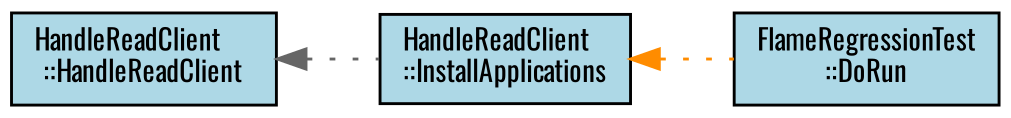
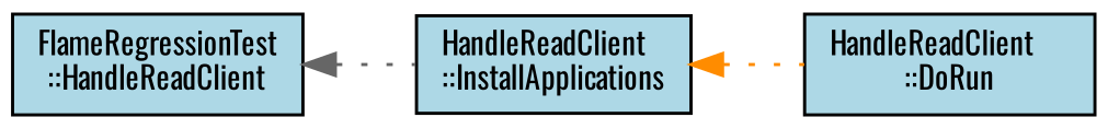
  digraph {
    fontname=Oswald
    rankdir=LR
    node [color=black fillcolor=lightblue fontname=Oswald fontsize=10 shape=record style=filled]
    edge [dir=back fontname=Oswald fontsize=10 labelfontname=Helvetica labelfontsize=10 style=dotted]
-   n1 [fontcolor=black height=0.2 label="HandleReadClient\l::HandleReadClient" width=0.4]
+   n1 [fontcolor=black height=0.2 label="FlameRegressionTest\l::HandleReadClient" width=0.4]
    n2 [height=0.2 label="HandleReadClient\l::InstallApplications" width=0.4]
-   n3 [height=0.2 label="FlameRegressionTest\l::DoRun" width=0.4]
+   n3 [height=0.2 label="HandleReadClient\l::DoRun" width=0.4]
    n1 -> n2 [color=gray40]
    n2 -> n3 [color=darkorange]
  }
